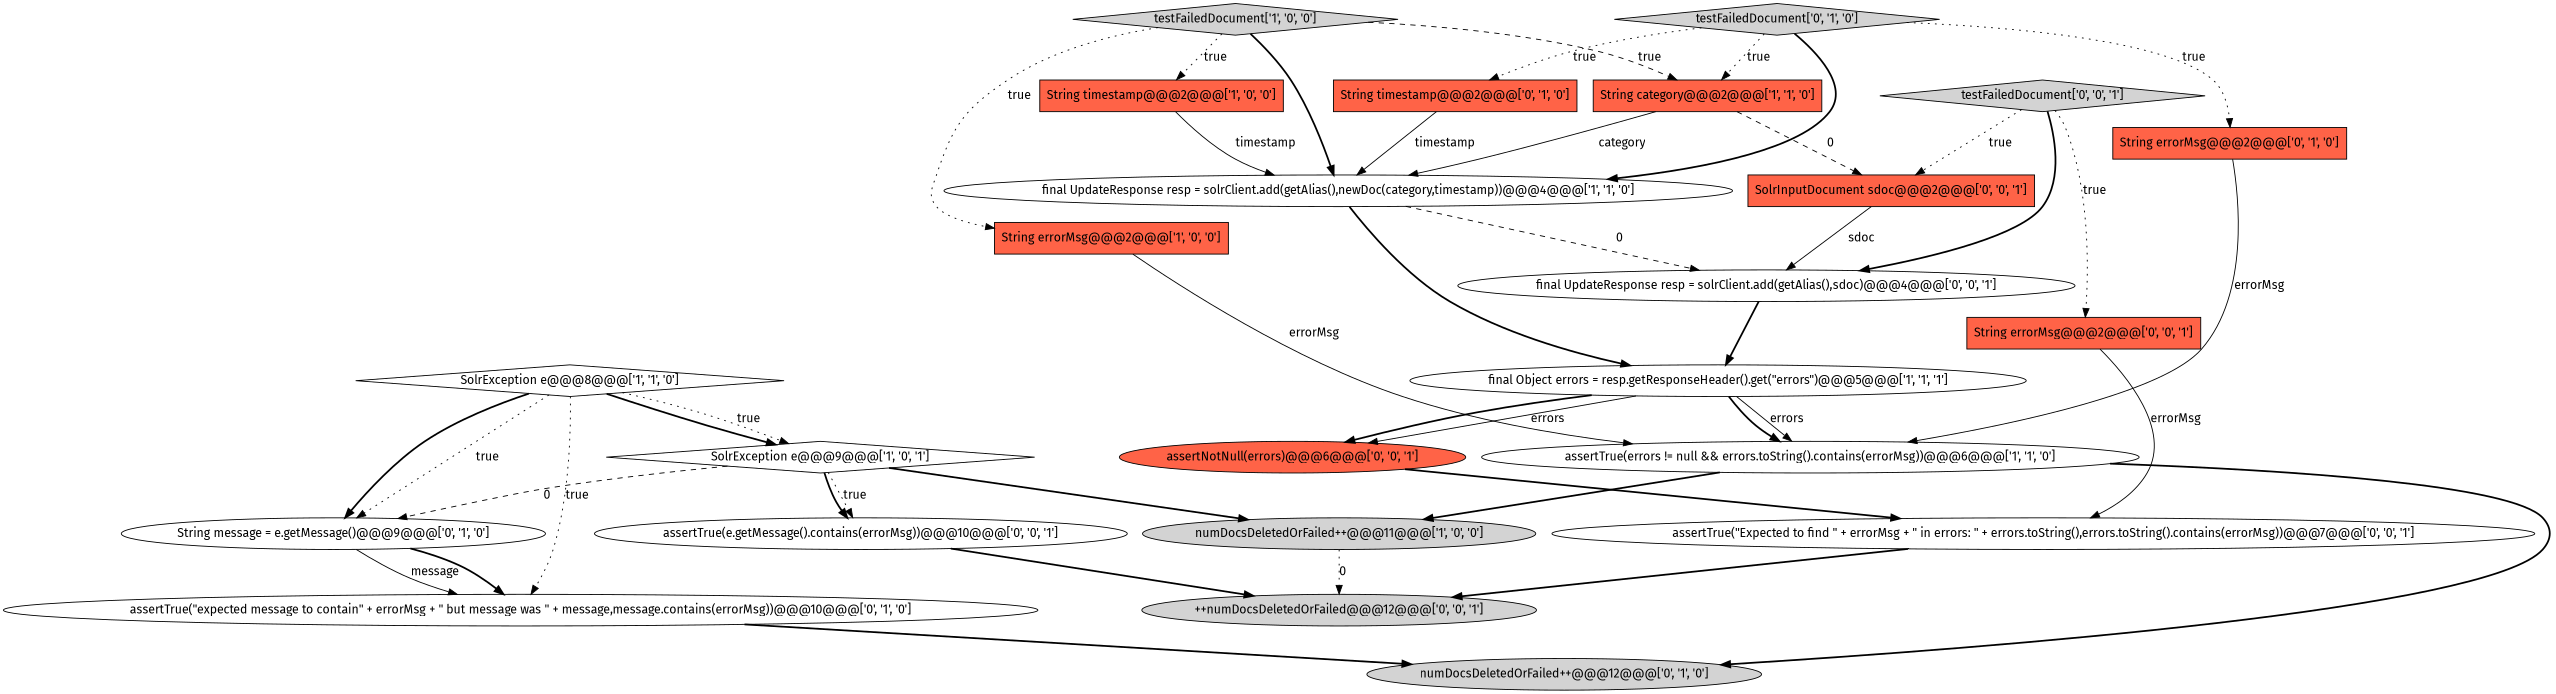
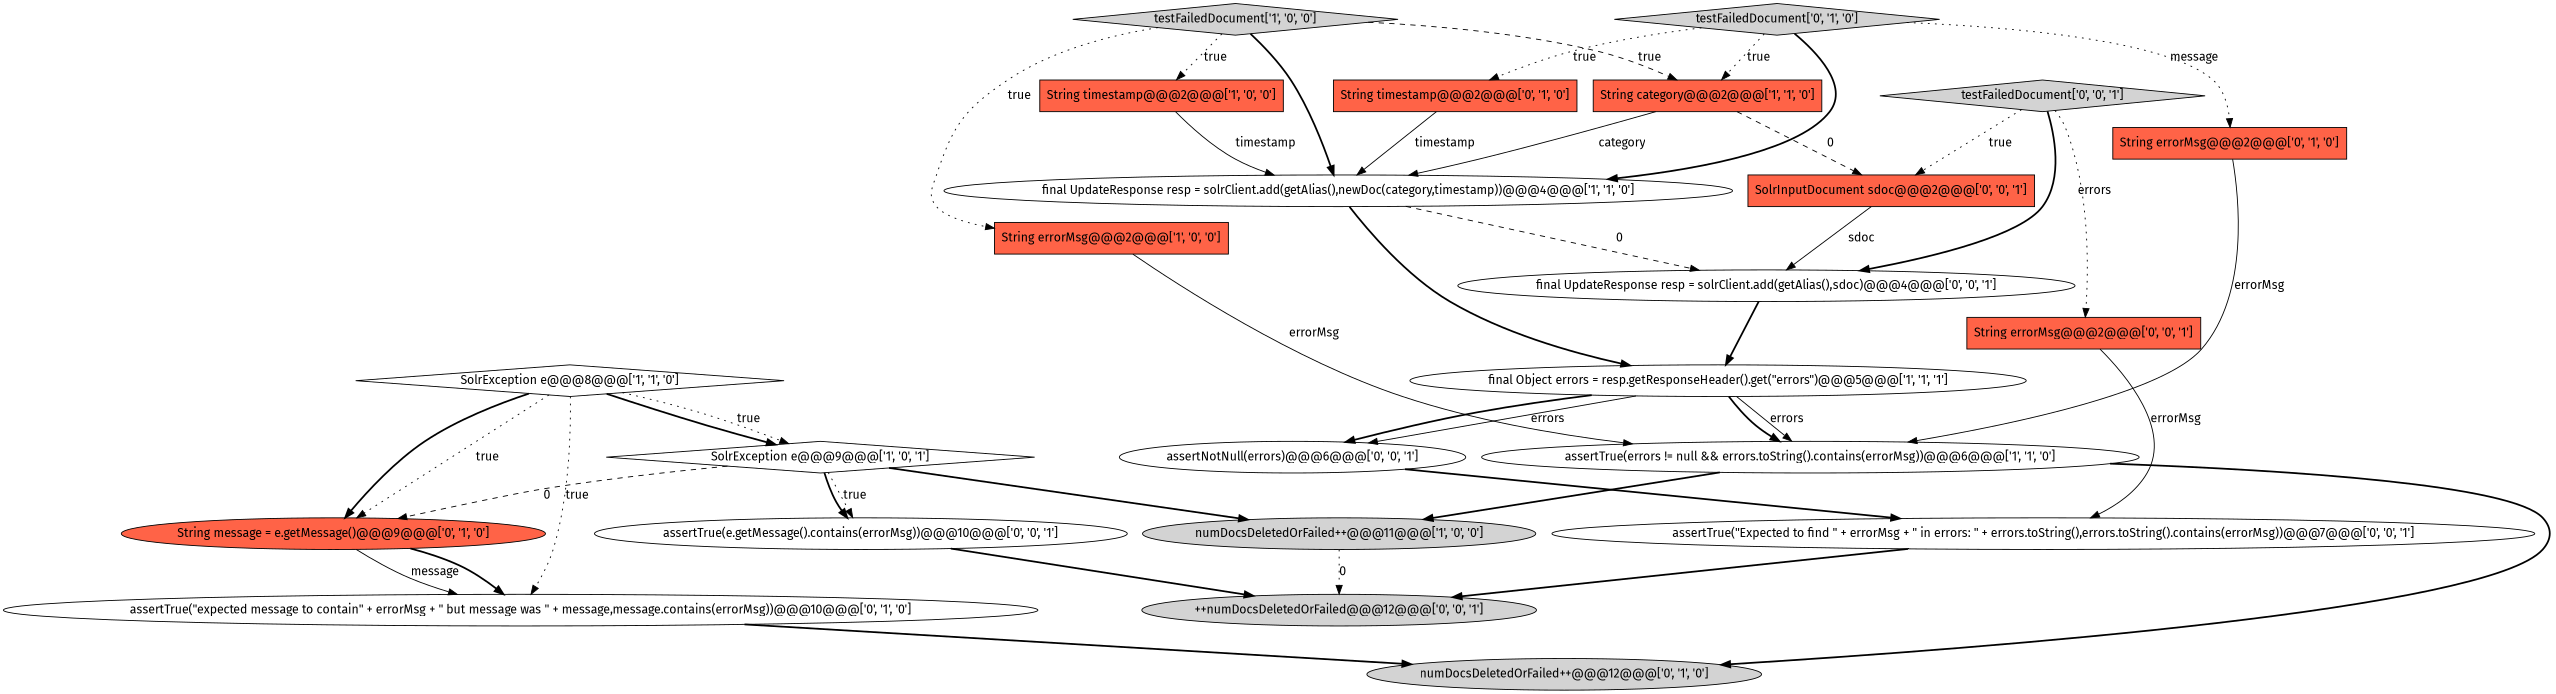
  digraph {
    fontname="Fira Sans"
    node [fillcolor=white fontname="Fira Sans" shape=ellipse style=filled]
    edge [fontname="Fira Sans" style=bold]
    n1 [fillcolor=lightgray label="testFailedDocument['0', '0', '1']" shape=diamond]
    n2 [fillcolor=tomato label="SolrInputDocument sdoc@@@2@@@['0', '0', '1']" shape=box]
    n3 [label="final UpdateResponse resp = solrClient.add(getAlias(),sdoc)@@@4@@@['0', '0', '1']"]
    n4 [fillcolor=tomato label="String errorMsg@@@2@@@['0', '0', '1']" shape=box]
    n5 [label="final Object errors = resp.getResponseHeader().get(\"errors\")@@@5@@@['1', '1', '1']"]
    n6 [label="assertTrue(\"Expected to find \" + errorMsg + \" in errors: \" + errors.toString(),errors.toString().contains(errorMsg))@@@7@@@['0', '0', '1']"]
    n7 [label="SolrException e@@@9@@@['1', '0', '1']" shape=diamond]
-   n8 [label="String message = e.getMessage()@@@9@@@['0', '1', '0']"]
+   n8 [fillcolor=tomato label="String message = e.getMessage()@@@9@@@['0', '1', '0']"]
    n9 [label="assertTrue(e.getMessage().contains(errorMsg))@@@10@@@['0', '0', '1']"]
    n10 [fillcolor=lightgray label="numDocsDeletedOrFailed++@@@11@@@['1', '0', '0']"]
    n11 [label="assertTrue(\"expected message to contain\" + errorMsg + \" but message was \" + message,message.contains(errorMsg))@@@10@@@['0', '1', '0']"]
    n12 [fillcolor=lightgray label="++numDocsDeletedOrFailed@@@12@@@['0', '0', '1']"]
-   n13 [fillcolor=tomato label="assertNotNull(errors)@@@6@@@['0', '0', '1']"]
+   n13 [label="assertNotNull(errors)@@@6@@@['0', '0', '1']"]
    n14 [label="assertTrue(errors != null && errors.toString().contains(errorMsg))@@@6@@@['1', '1', '0']"]
    n15 [fillcolor=lightgray label="numDocsDeletedOrFailed++@@@12@@@['0', '1', '0']"]
    n16 [fillcolor=tomato label="String timestamp@@@2@@@['1', '0', '0']" shape=box]
    n17 [label="final UpdateResponse resp = solrClient.add(getAlias(),newDoc(category,timestamp))@@@4@@@['1', '1', '0']"]
    n18 [label="SolrException e@@@8@@@['1', '1', '0']" shape=diamond]
    n19 [fillcolor=lightgray label="testFailedDocument['0', '1', '0']" shape=diamond]
    n20 [fillcolor=tomato label="String errorMsg@@@2@@@['0', '1', '0']" shape=box]
    n21 [fillcolor=tomato label="String category@@@2@@@['1', '1', '0']" shape=box]
    n22 [fillcolor=tomato label="String timestamp@@@2@@@['0', '1', '0']" shape=box]
    n23 [fillcolor=tomato label="String errorMsg@@@2@@@['1', '0', '0']" shape=box]
    n24 [fillcolor=lightgray label="testFailedDocument['1', '0', '0']" shape=diamond]
    n1 -> n2 [label=true style=dotted]
    n1 -> n3
-   n1 -> n4 [label=true style=dotted]
+   n1 -> n4 [label=errors style=dotted]
    n2 -> n3 [label=sdoc style=solid]
    n3 -> n5
    n4 -> n6 [label=errorMsg style=solid]
    n5 -> n13 [label=errors style=solid]
    n5 -> n13
    n5 -> n14 [label=errors style=solid]
    n5 -> n14
    n6 -> n12
    n7 -> n8 [label=0 style=dashed]
    n7 -> n9
    n7 -> n9 [label=true style=dotted]
    n7 -> n10
    n8 -> n11 [label=message style=solid]
    n8 -> n11
    n9 -> n12
    n10 -> n12 [label=0 style=dotted]
    n11 -> n15
    n13 -> n6
    n14 -> n10
    n14 -> n15
    n16 -> n17 [label=timestamp style=solid]
    n17 -> n3 [label=0 style=dashed]
    n17 -> n5
    n18 -> n7
    n18 -> n7 [label=true style=dotted]
    n18 -> n8 [label=true style=dotted]
    n18 -> n8
    n18 -> n11 [label=true style=dotted]
    n19 -> n17
-   n19 -> n20 [label=true style=dotted]
+   n19 -> n20 [label=message style=dotted]
    n19 -> n21 [label=true style=dotted]
    n19 -> n22 [label=true style=dotted]
    n20 -> n14 [label=errorMsg style=solid]
    n21 -> n2 [label=0 style=dashed]
    n21 -> n17 [label=category style=solid]
    n22 -> n17 [label=timestamp style=solid]
    n23 -> n14 [label=errorMsg style=solid]
    n24 -> n16 [label=true style=dotted]
    n24 -> n17
    n24 -> n21 [label=true style=dashed]
    n24 -> n23 [label=true style=dotted]
  }
